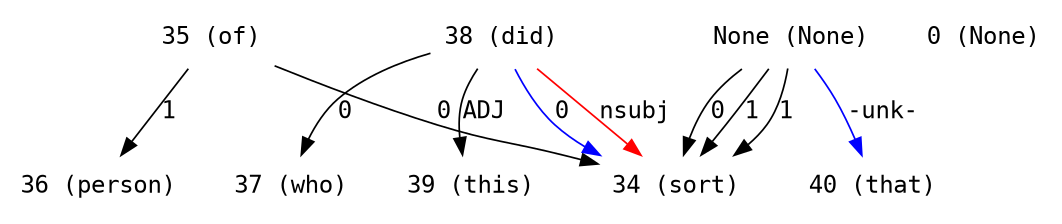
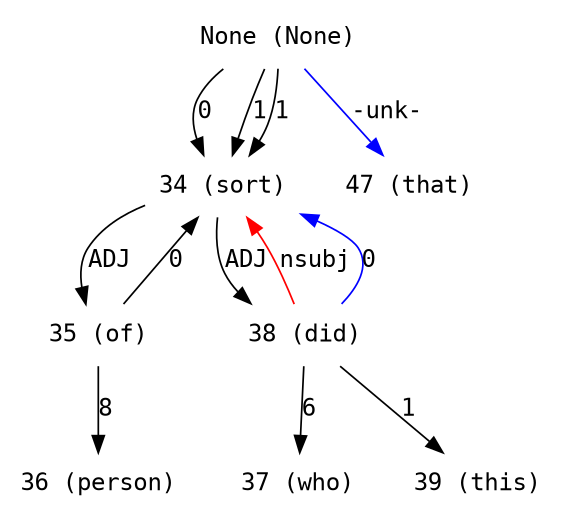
  digraph {
    fontname="DejaVu Sans Mono"
    node [fontname="DejaVu Sans Mono" shape=plaintext]
    edge [dir=forward fontname="DejaVu Sans Mono"]
    n1 [label="None (None)"]
    n2 [label="34 (sort)"]
-   n3 [label="40 (that)"]
+   n3 [label="47 (that)"]
    n4 [label="35 (of)"]
    n5 [label="38 (did)"]
    n6 [label="36 (person)"]
    n7 [label="37 (who)"]
    n8 [label="39 (this)"]
-   n9 [label="0 (None)"]
    n1 -> n2 [label=0]
    n1 -> n2 [label=1]
    n1 -> n2 [label=1]
    n1 -> n3 [color=blue label="-unk-"]
+   n2 -> n4 [label=ADJ]
+   n2 -> n5 [label=ADJ]
    n4 -> n2 [color=black label=0]
-   n4 -> n6 [label=1]
+   n4 -> n6 [label=8]
    n5 -> n2 [color=red label=nsubj]
    n5 -> n2 [color=blue label=0]
-   n5 -> n7 [label=0]
-   n5 -> n8 [label=ADJ]
+   n5 -> n7 [label=6]
+   n5 -> n8 [label=1]
  }
